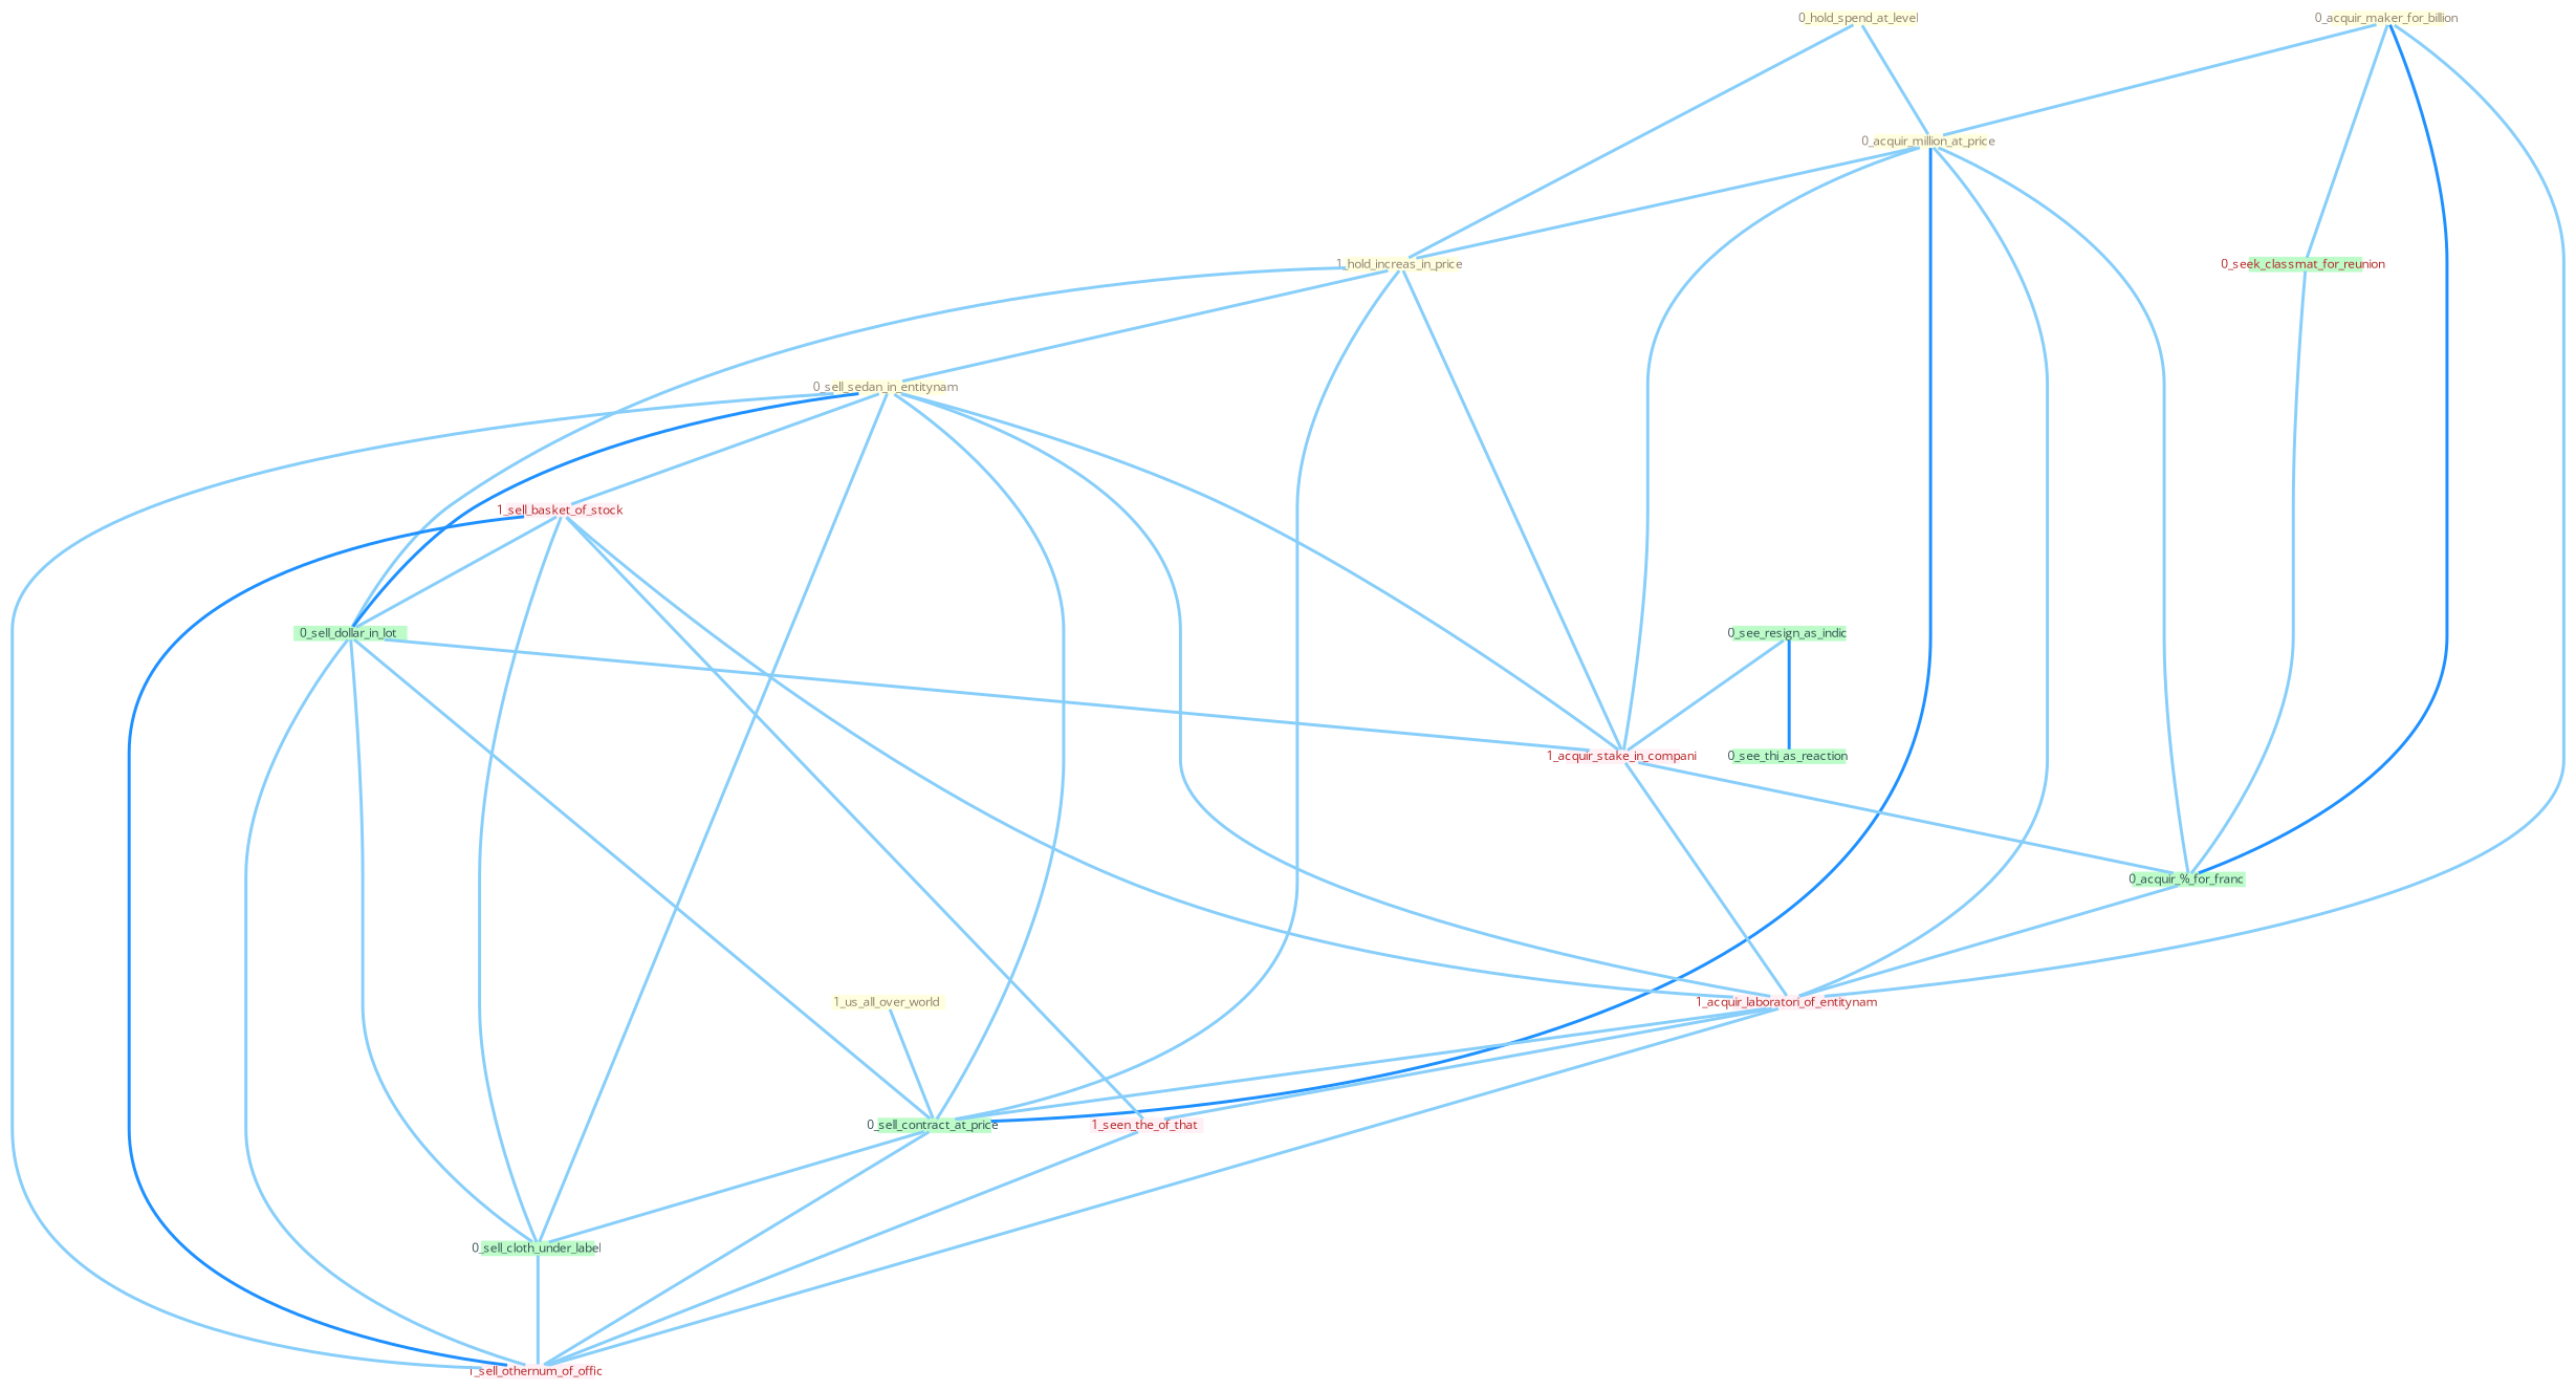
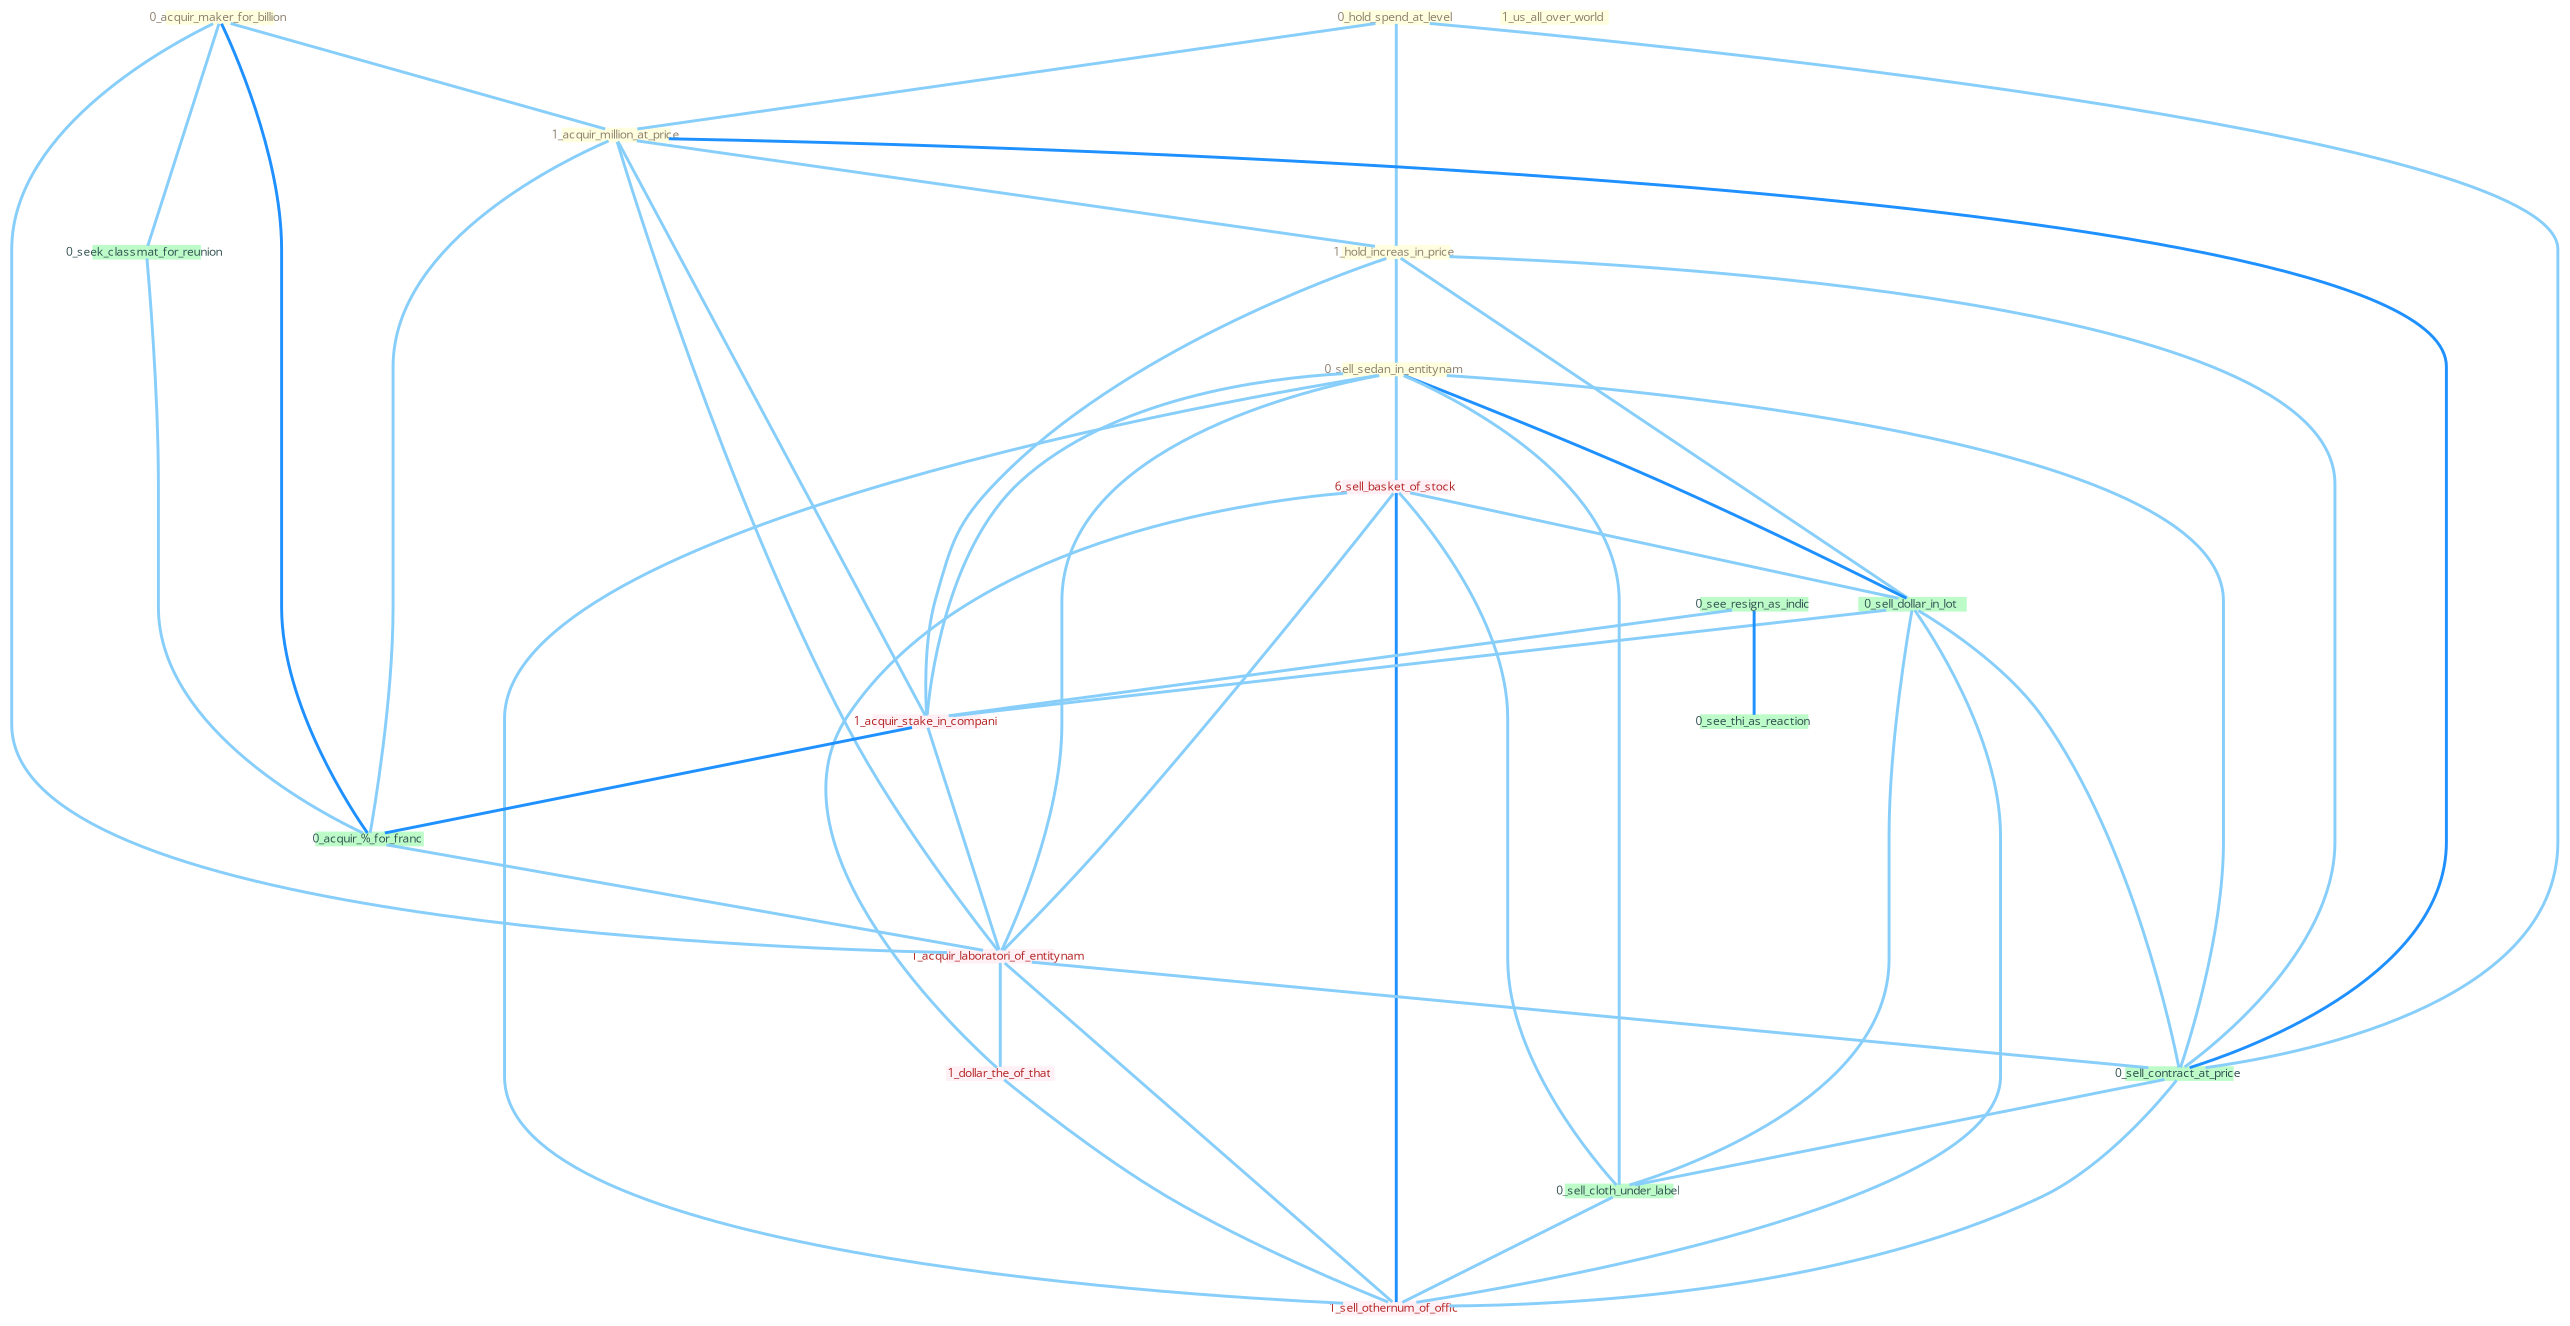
  graph {
    fontname="Open Sans"
    node [color="#BDFCC9" fixedsize=true fontcolor="#2f4f4f" fontname="Open Sans" fontsize=4 shape=polygon style=filled]
    edge [color="#87cefa" fontname="Open Sans" w=1]
    "0_hold_spend_at_level " [color="#ffffe0" fontcolor="#8b7d6b" height=.06 width=.5]
    "0_acquir_maker_for_billion " [color="#ffffe0" fontcolor="#8b7d6b" height=.06 width=.5]
-   "0_acquir_million_at_price " [color="#ffffe0" fontcolor="#8b7d6b" height=.06 width=.5]
+   "0_acquir_million_at_price " [color="#ffffe0" fontcolor="#8b7d6b" height=.06 width=.5 label="1_acquir_million_at_price"]
    "1_hold_increas_in_price " [color="#ffffe0" fontcolor="#8b7d6b" height=.06 width=.5]
    "0_sell_sedan_in_entitynam " [color="#ffffe0" fontcolor="#8b7d6b" height=.06 width=.5]
    "1_us_all_over_world " [color="#ffffe0" fontcolor="#8b7d6b" height=.06 width=.5]
-   "1_sell_basket_of_stock " [color="#fff0f5" fontcolor="#b22222" height=.06 width=.5]
+   "1_sell_basket_of_stock " [color="#fff0f5" fontcolor="#b22222" height=.06 width=.5 label="6_sell_basket_of_stock"]
    "1_acquir_stake_in_compani " [color="#fff0f5" fontcolor="#b22222" height=.06 width=.5]
    "1_acquir_laboratori_of_entitynam " [color="#fff0f5" fontcolor="#b22222" height=.06 width=.5]
-   "1_seen_the_of_that " [color="#fff0f5" fontcolor="#b22222" height=.06 width=.5]
+   "1_seen_the_of_that " [color="#fff0f5" fontcolor="#b22222" height=.06 width=.5 label="1_dollar_the_of_that"]
    "1_sell_othernum_of_offic " [color="#fff0f5" fontcolor="#b22222" height=.06 width=.5]
    "0_sell_contract_at_price " [height=.06 width=.5]
-   "0_seek_classmat_for_reunion " [fontcolor="#b22222" height=.06 width=.5]
+   "0_seek_classmat_for_reunion " [height=.06 width=.5]
    "0_acquir_%_for_franc " [height=.06 width=.5]
    "0_sell_dollar_in_lot " [height=.06 width=.5]
    "0_sell_cloth_under_label " [height=.06 width=.5]
    "0_see_resign_as_indic " [height=.06 width=.5]
    "0_see_thi_as_reaction " [height=.06 width=.5]
    subgraph sub_1 {
      "0_hold_spend_at_level "
      "0_acquir_maker_for_billion "
      "0_acquir_million_at_price "
      "1_hold_increas_in_price "
      "0_sell_sedan_in_entitynam "
      "1_us_all_over_world "
    }
    subgraph sub_2 {
      "1_sell_basket_of_stock "
      "1_acquir_stake_in_compani "
      "1_acquir_laboratori_of_entitynam "
      "1_seen_the_of_that "
      "1_sell_othernum_of_offic "
    }
    "0_hold_spend_at_level " -- "0_acquir_million_at_price "
    "0_hold_spend_at_level " -- "1_hold_increas_in_price "
-   "1_us_all_over_world " -- "0_sell_contract_at_price "
+   "0_hold_spend_at_level " -- "0_sell_contract_at_price "
    "0_acquir_maker_for_billion " -- "0_acquir_million_at_price "
    "0_acquir_maker_for_billion " -- "1_acquir_laboratori_of_entitynam "
    "0_acquir_maker_for_billion " -- "0_seek_classmat_for_reunion "
    "0_acquir_maker_for_billion " -- "0_acquir_%_for_franc " [color="#1e90ff" w=2]
    "0_acquir_million_at_price " -- "1_hold_increas_in_price "
    "0_acquir_million_at_price " -- "1_acquir_stake_in_compani "
    "0_acquir_million_at_price " -- "1_acquir_laboratori_of_entitynam "
    "0_acquir_million_at_price " -- "0_sell_contract_at_price " [color="#1e90ff" w=2]
    "0_acquir_million_at_price " -- "0_acquir_%_for_franc "
    "1_hold_increas_in_price " -- "0_sell_sedan_in_entitynam "
    "1_hold_increas_in_price " -- "1_acquir_stake_in_compani "
    "1_hold_increas_in_price " -- "0_sell_contract_at_price "
    "1_hold_increas_in_price " -- "0_sell_dollar_in_lot "
    "0_sell_sedan_in_entitynam " -- "1_sell_basket_of_stock "
    "0_sell_sedan_in_entitynam " -- "1_acquir_stake_in_compani "
    "0_sell_sedan_in_entitynam " -- "1_acquir_laboratori_of_entitynam "
    "0_sell_sedan_in_entitynam " -- "1_sell_othernum_of_offic "
    "0_sell_sedan_in_entitynam " -- "0_sell_contract_at_price "
    "0_sell_sedan_in_entitynam " -- "0_sell_dollar_in_lot " [color="#1e90ff" w=2]
    "0_sell_sedan_in_entitynam " -- "0_sell_cloth_under_label "
    "1_sell_basket_of_stock " -- "1_acquir_laboratori_of_entitynam "
    "1_sell_basket_of_stock " -- "1_seen_the_of_that "
    "1_sell_basket_of_stock " -- "1_sell_othernum_of_offic " [color="#1e90ff" w=2]
    "1_sell_basket_of_stock " -- "0_sell_dollar_in_lot "
    "1_sell_basket_of_stock " -- "0_sell_cloth_under_label "
    "1_acquir_stake_in_compani " -- "1_acquir_laboratori_of_entitynam "
-   "1_acquir_stake_in_compani " -- "0_acquir_%_for_franc "
+   "1_acquir_stake_in_compani " -- "0_acquir_%_for_franc " [color="#1e90ff"]
    "1_acquir_laboratori_of_entitynam " -- "1_seen_the_of_that "
    "1_acquir_laboratori_of_entitynam " -- "1_sell_othernum_of_offic "
    "1_acquir_laboratori_of_entitynam " -- "0_sell_contract_at_price "
    "1_seen_the_of_that " -- "1_sell_othernum_of_offic "
    "0_sell_contract_at_price " -- "1_sell_othernum_of_offic "
    "0_sell_contract_at_price " -- "0_sell_cloth_under_label "
    "0_seek_classmat_for_reunion " -- "0_acquir_%_for_franc "
    "0_acquir_%_for_franc " -- "1_acquir_laboratori_of_entitynam "
    "0_sell_dollar_in_lot " -- "1_acquir_stake_in_compani "
    "0_sell_dollar_in_lot " -- "1_sell_othernum_of_offic "
    "0_sell_dollar_in_lot " -- "0_sell_contract_at_price "
    "0_sell_dollar_in_lot " -- "0_sell_cloth_under_label "
    "0_sell_cloth_under_label " -- "1_sell_othernum_of_offic "
    "0_see_resign_as_indic " -- "1_acquir_stake_in_compani "
    "0_see_resign_as_indic " -- "0_see_thi_as_reaction " [color="#1e90ff" w=2]
  }
